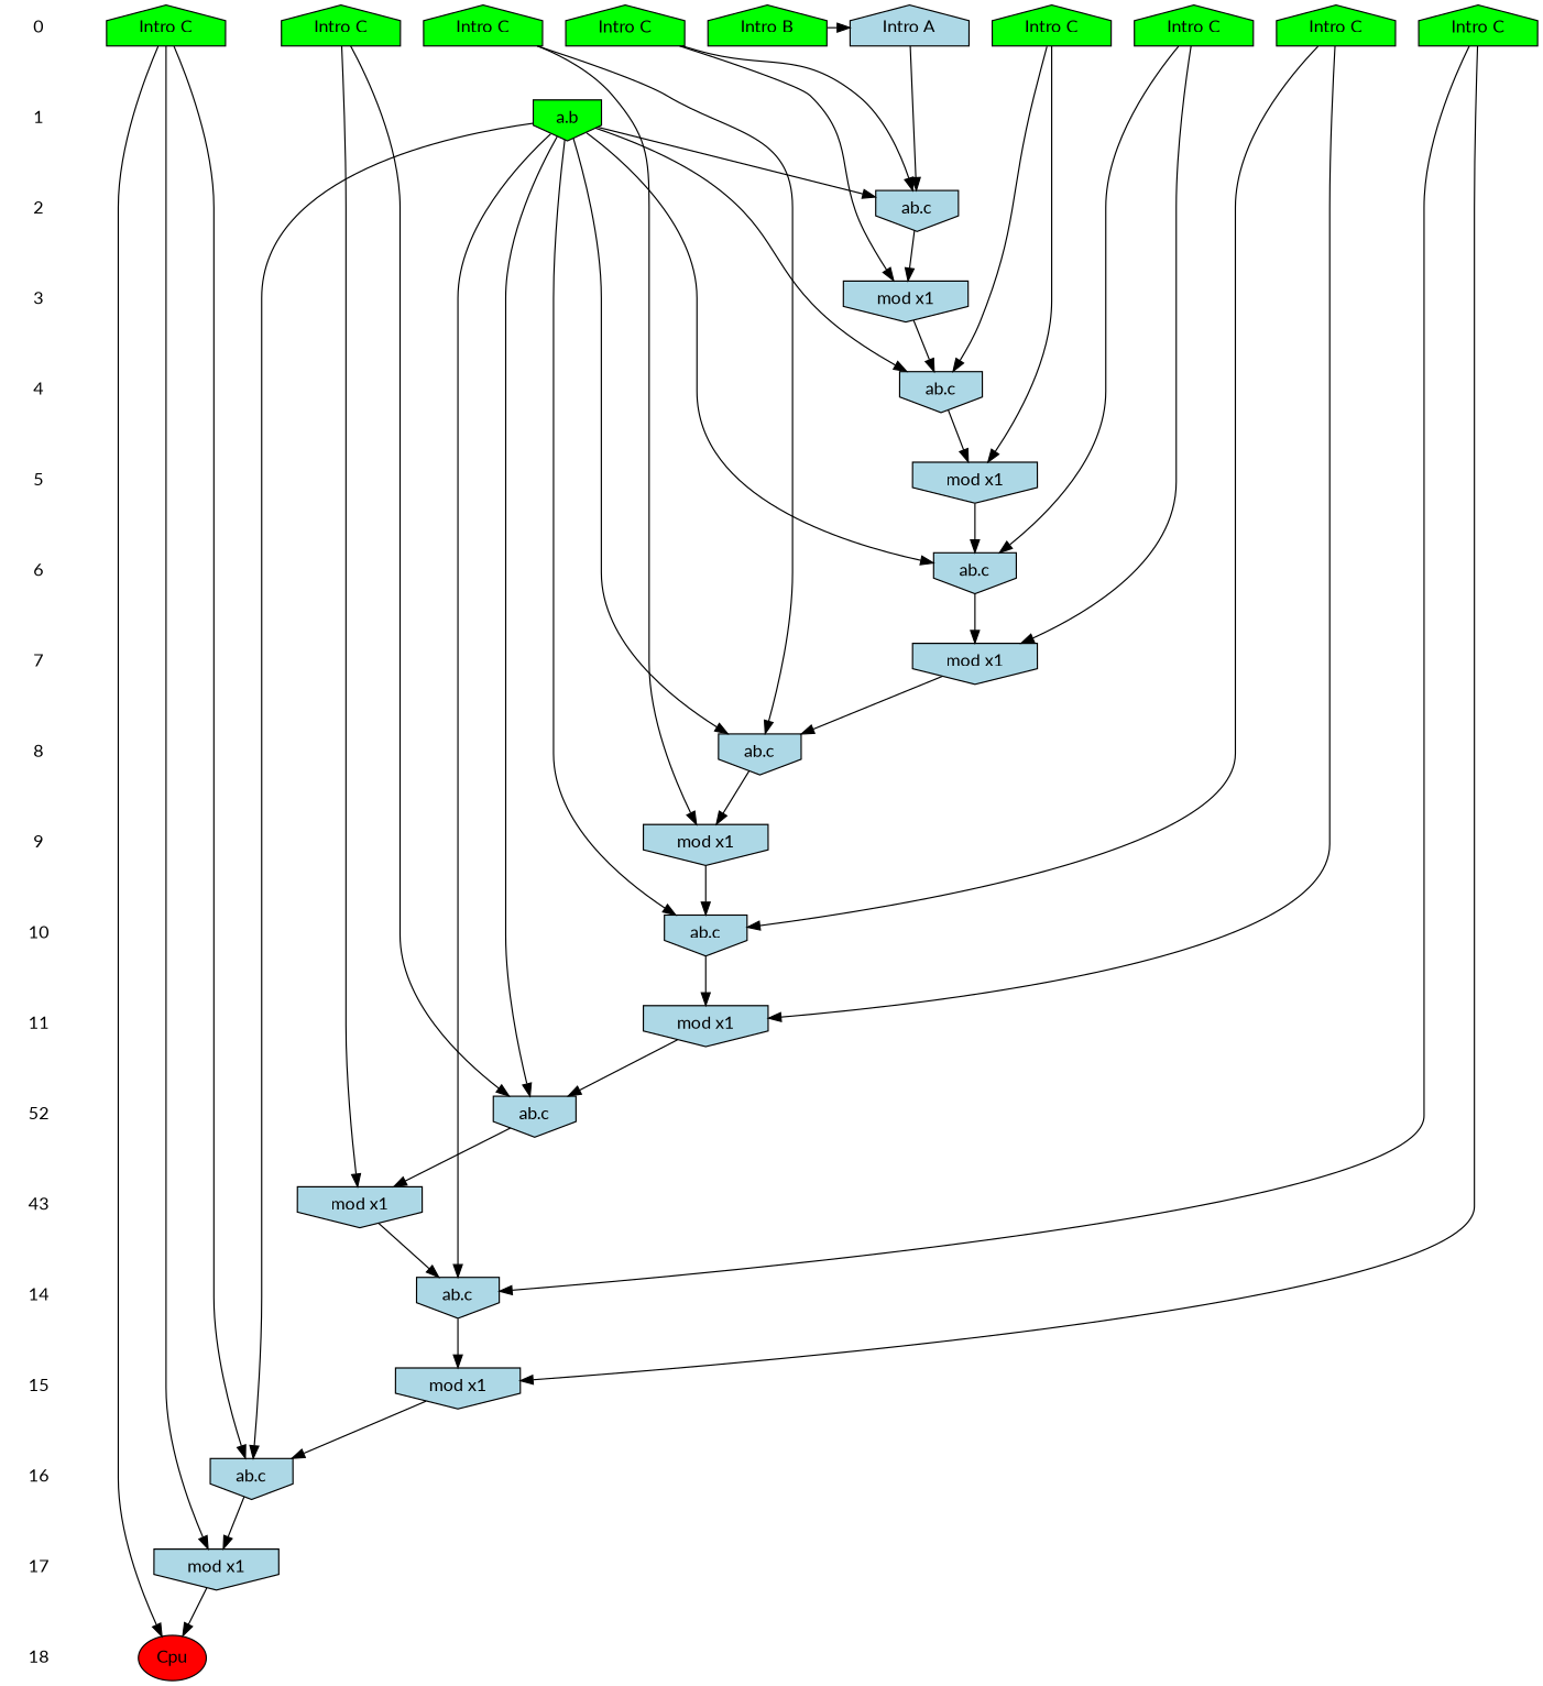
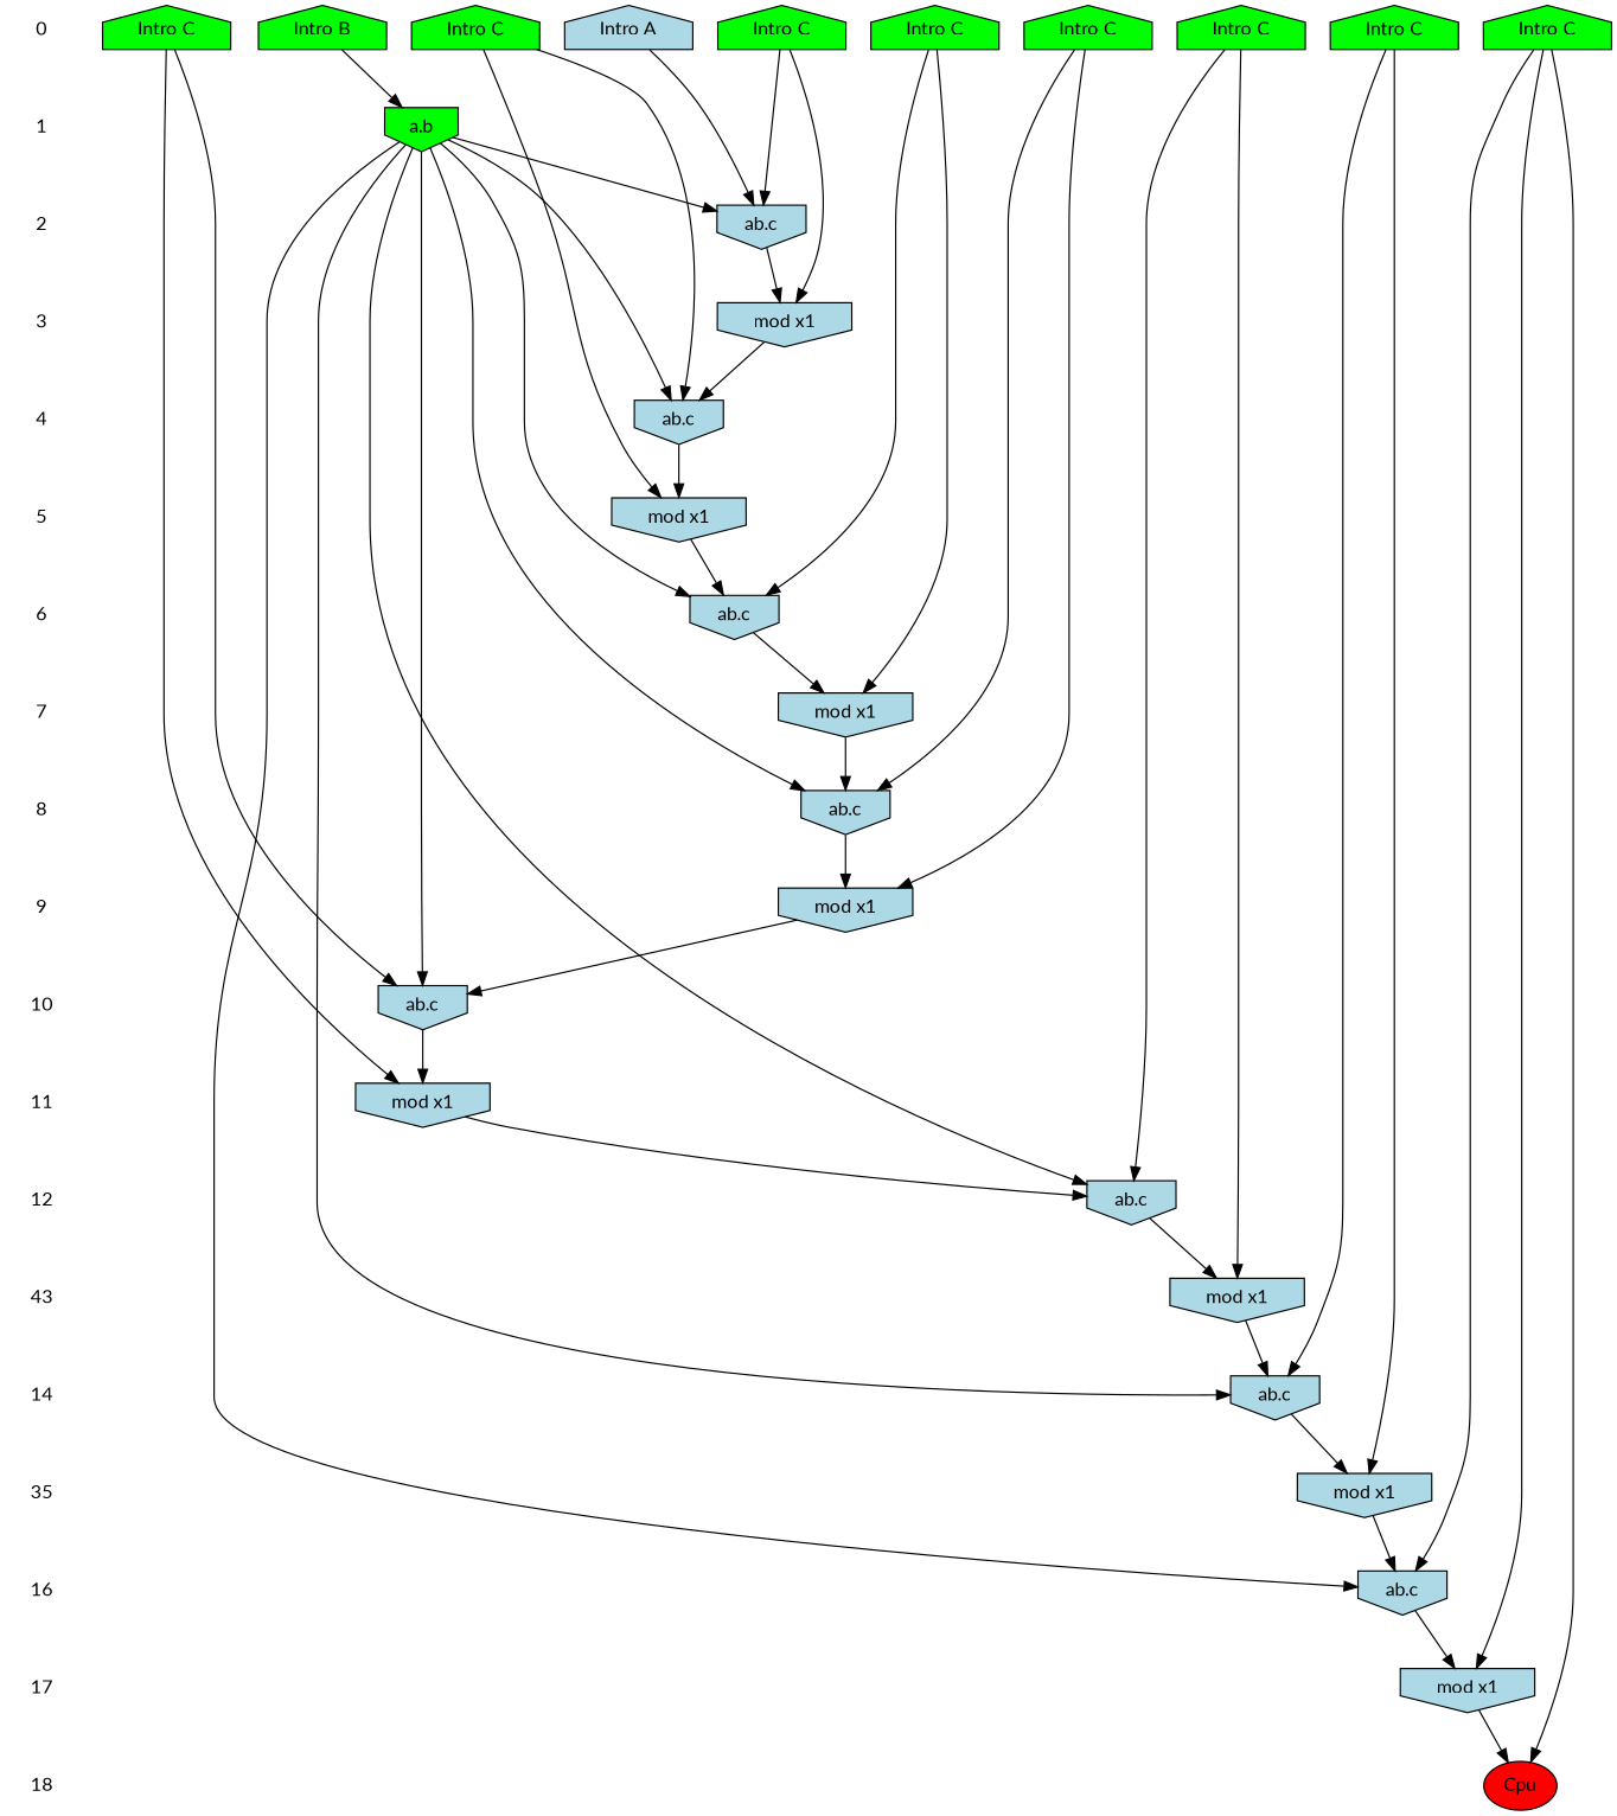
  digraph {
    fontname=Lato
    ranksep=.5
    node [fontname=Lato shape=plaintext style=filled]
    edge [fontname=Lato]
    0 [style=""]
    n2 [fillcolor=lightblue label="Intro A" shape=house]
    n3 [fillcolor=green label="Intro B" shape=house]
    n4 [fillcolor=green label="Intro C" shape=house]
    n5 [fillcolor=green label="Intro C" shape=house]
    n6 [fillcolor=green label="Intro C" shape=house]
    n7 [fillcolor=green label="Intro C" shape=house]
    n8 [fillcolor=green label="Intro C" shape=house]
    n9 [fillcolor=green label="Intro C" shape=house]
    n10 [fillcolor=green label="Intro C" shape=house]
    n11 [fillcolor=green label="Intro C" shape=house]
    1 [style=""]
    n13 [fillcolor=green label="a.b" shape=invhouse]
    2 [style=""]
    n15 [fillcolor=lightblue label="ab.c" shape=invhouse]
    3 [style=""]
    n17 [fillcolor=lightblue label="mod x1" shape=invhouse]
    4 [style=""]
    n19 [fillcolor=lightblue label="ab.c" shape=invhouse]
    5 [style=""]
    n21 [fillcolor=lightblue label="mod x1" shape=invhouse]
    6 [style=""]
    n23 [fillcolor=lightblue label="ab.c" shape=invhouse]
    7 [style=""]
    n25 [fillcolor=lightblue label="mod x1" shape=invhouse]
    8 [style=""]
    n27 [fillcolor=lightblue label="ab.c" shape=invhouse]
    9 [style=""]
    n29 [fillcolor=lightblue label="mod x1" shape=invhouse]
    10 [style=""]
    n31 [fillcolor=lightblue label="ab.c" shape=invhouse]
    17 [style=""]
    n33 [fillcolor=lightblue label="mod x1" shape=invhouse]
    11 [style=""]
    n35 [fillcolor=lightblue label="mod x1" shape=invhouse]
-   12 [label=52 style=""]
+   12 [style=""]
    n37 [fillcolor=lightblue label="ab.c" shape=invhouse]
    n38 [label=43 style=""]
    n39 [fillcolor=lightblue label="mod x1" shape=invhouse]
    14 [style=""]
    n41 [fillcolor=lightblue label="ab.c" shape=invhouse]
-   15 [style=""]
+   15 [label=35 style=""]
    n43 [fillcolor=lightblue label="mod x1" shape=invhouse]
    16 [style=""]
    n45 [fillcolor=lightblue label="ab.c" shape=invhouse]
    18 [style=""]
    n47 [fillcolor=red label=Cpu shape=""]
    subgraph sub_1 {
      rank=same
      0
      n2
      n3
      n4
      n5
      n6
      n7
      n8
      n9
      n10
      n11
    }
    subgraph sub_2 {
      rank=same
      1
      n13
    }
    subgraph sub_3 {
      rank=same
      2
      n15
    }
    subgraph sub_4 {
      rank=same
      3
      n17
    }
    subgraph sub_5 {
      rank=same
      4
      n19
    }
    subgraph sub_6 {
      rank=same
      5
      n21
    }
    subgraph sub_7 {
      rank=same
      6
      n23
    }
    subgraph sub_8 {
      rank=same
      7
      n25
    }
    subgraph sub_9 {
      rank=same
      8
      n27
    }
    subgraph sub_10 {
      rank=same
      9
      n29
    }
    subgraph sub_11 {
      rank=same
      10
      n31
    }
    subgraph sub_12 {
      rank=same
      17
      n33
    }
    subgraph sub_13 {
      rank=same
      11
      n35
    }
    subgraph sub_14 {
      rank=same
      12
      n37
    }
    subgraph sub_15 {
      rank=same
      n38
      n39
    }
    subgraph sub_16 {
      rank=same
      14
      n41
    }
    subgraph sub_17 {
      rank=same
      15
      n43
    }
    subgraph sub_18 {
      rank=same
      16
      n45
    }
    subgraph sub_19 {
      rank=same
      18
      n47
    }
    0 -> 1 [style=invis]
    n2 -> n15
-   n3 -> n2
+   n3 -> n13
    n4 -> n41
    n4 -> n43
    n5 -> n37
    n5 -> n39
    n6 -> n33
    n6 -> n45
    n6 -> n47
    n7 -> n23
    n7 -> n25
    n8 -> n27
    n8 -> n29
    n9 -> n31
    n9 -> n35
    n10 -> n19
    n10 -> n21
    n11 -> n15
    n11 -> n17
    1 -> 2 [style=invis]
    n13 -> n15
    n13 -> n19
    n13 -> n23
    n13 -> n27
    n13 -> n31
    n13 -> n37
    n13 -> n41
    n13 -> n45
    2 -> 3 [style=invis]
    n15 -> n17
    3 -> 4 [style=invis]
    n17 -> n19
    4 -> 5 [style=invis]
    n19 -> n21
    5 -> 6 [style=invis]
    n21 -> n23
    6 -> 7 [style=invis]
    n23 -> n25
    7 -> 8 [style=invis]
    n25 -> n27
    8 -> 9 [style=invis]
    n27 -> n29
    9 -> 10 [style=invis]
    n29 -> n31
    10 -> 11 [style=invis]
    n31 -> n35
    17 -> 18 [style=invis]
    n33 -> n47
    11 -> 12 [style=invis]
    n35 -> n37
    12 -> n38 [style=invis]
    n37 -> n39
    n38 -> 14 [style=invis]
    n39 -> n41
    14 -> 15 [style=invis]
    n41 -> n43
    15 -> 16 [style=invis]
    n43 -> n45
    16 -> 17 [style=invis]
    n45 -> n33
  }
